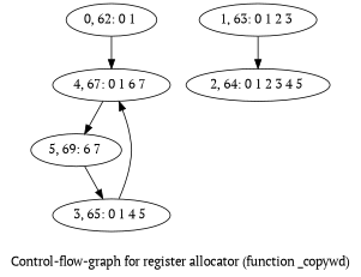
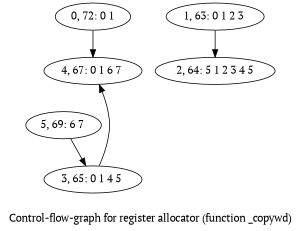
  digraph {
    fontname="PT Serif"
    label="Control-flow-graph for register allocator (function _copywd)"
    node [fontname="PT Serif"]
    edge [fontname="PT Serif"]
-   n1 [label="0, 62: 0 1 "]
+   n1 [label="0, 72: 0 1"]
    n2 [label="4, 67: 0 1 6 7 "]
    n3 [label="1, 63: 0 1 2 3 "]
-   n4 [label="2, 64: 0 1 2 3 4 5 "]
+   n4 [label="2, 64: 5 1 2 3 4 5"]
    n5 [label="3, 65: 0 1 4 5 "]
    n6 [label="5, 69: 6 7 "]
    n1 -> n2
-   n2 -> n6
    n3 -> n4
    n5 -> n2
    n6 -> n5
  }
